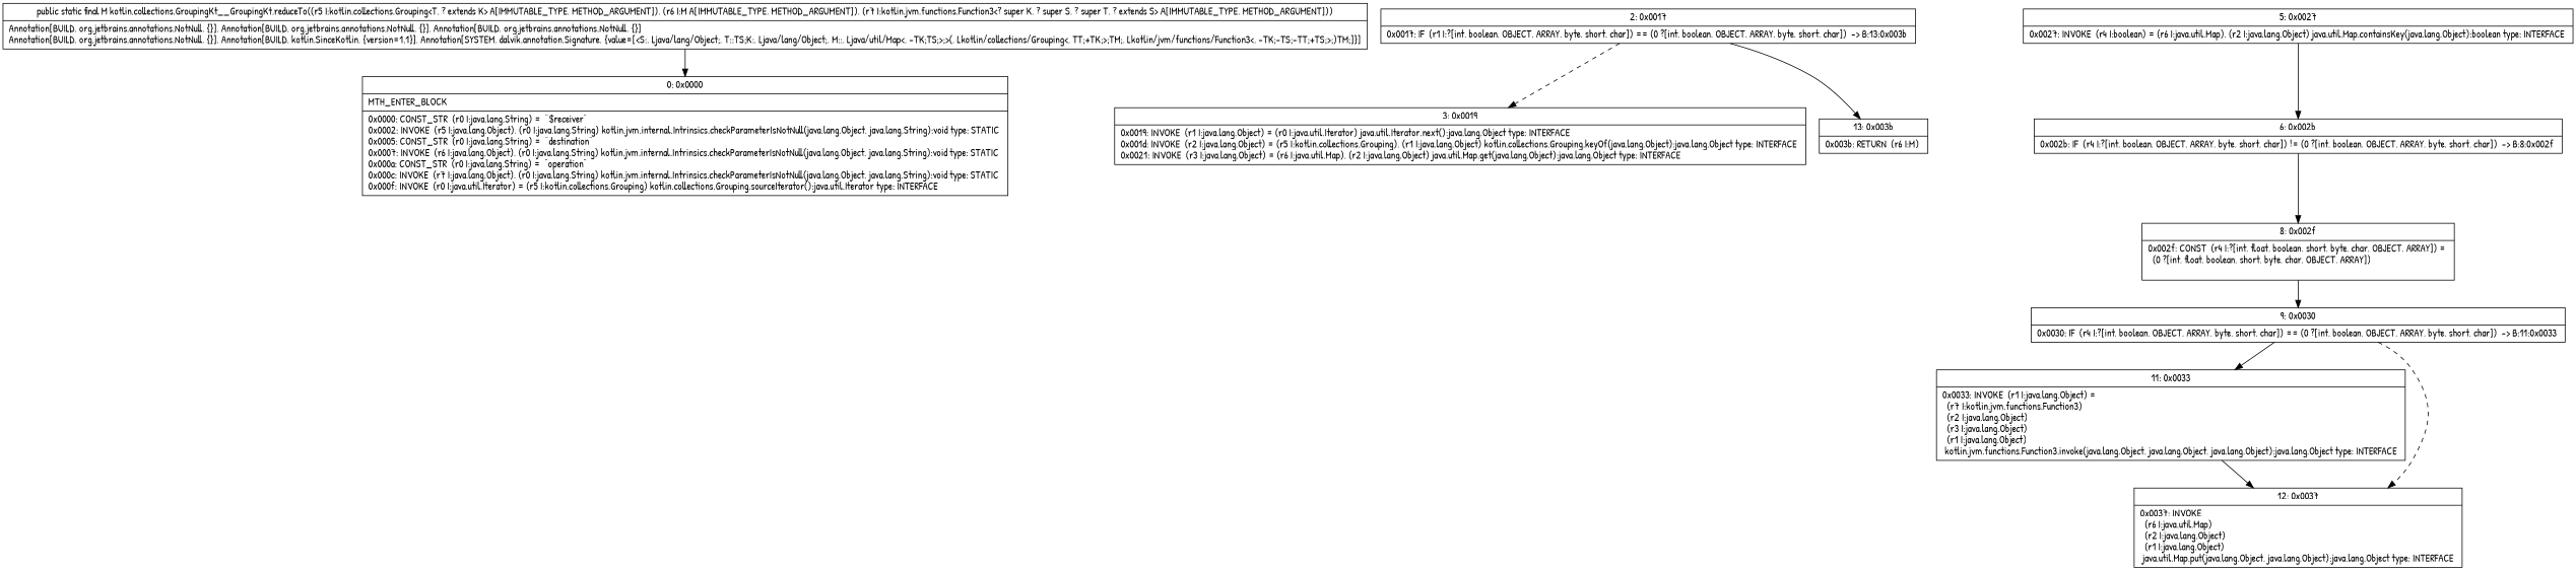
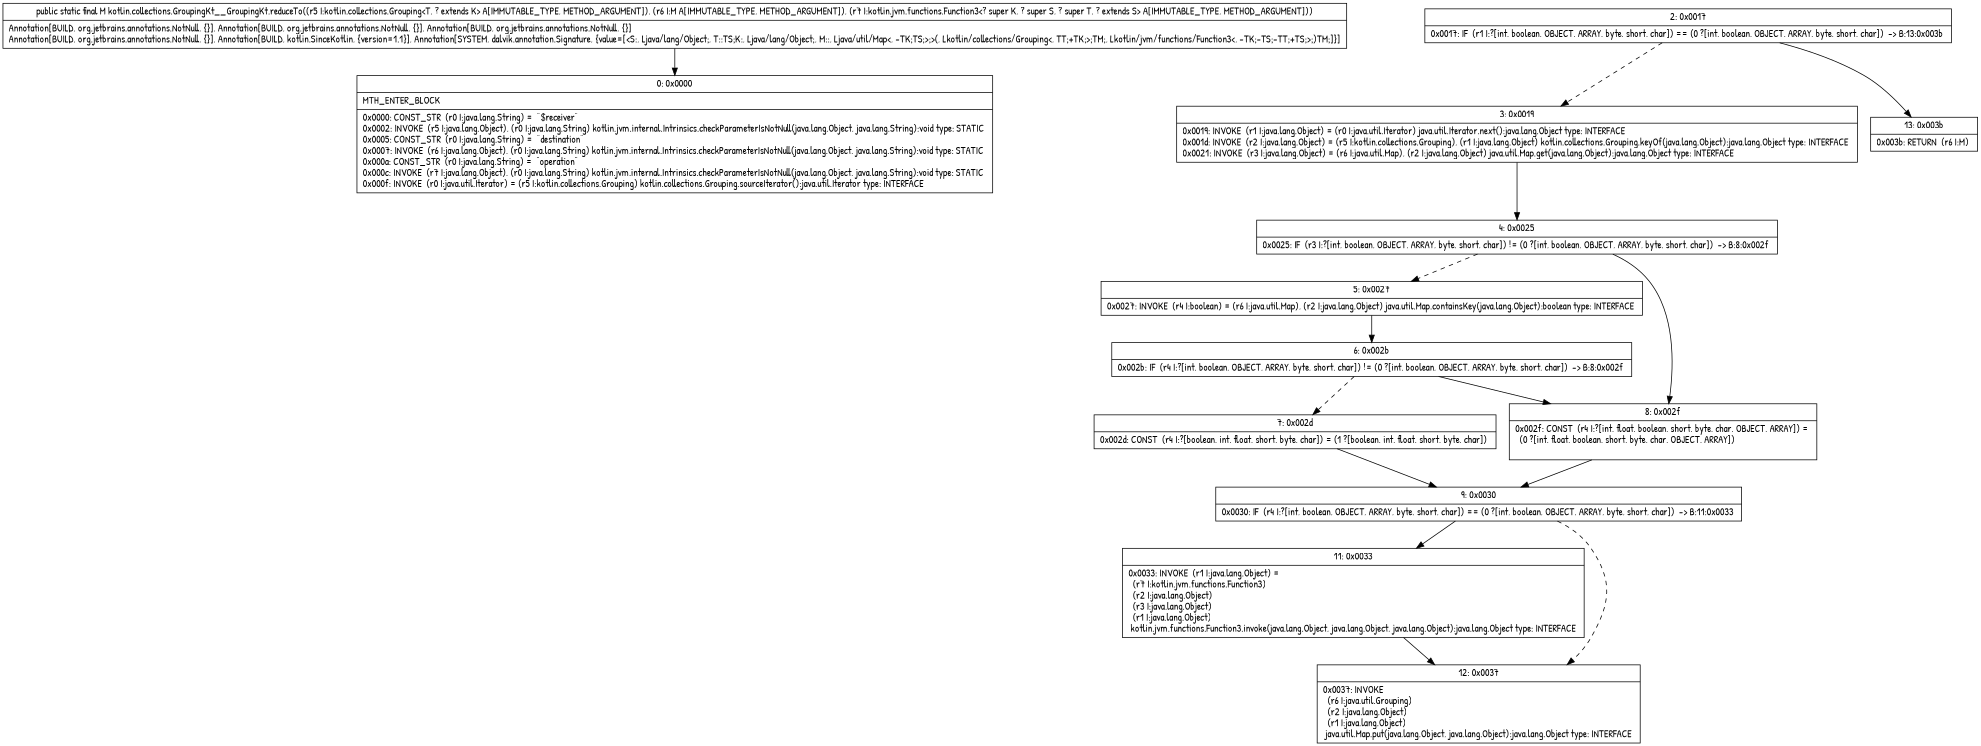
  digraph {
    fontname="Patrick Hand"
    node [fontname="Patrick Hand" shape=record]
    edge [fontname="Patrick Hand"]
    n1 [label="{0\:\ 0x0000|MTH_ENTER_BLOCK\l|0x0000: CONST_STR  (r0 I:java.lang.String) =  \"$receiver\" \l0x0002: INVOKE  (r5 I:java.lang.Object), (r0 I:java.lang.String) kotlin.jvm.internal.Intrinsics.checkParameterIsNotNull(java.lang.Object, java.lang.String):void type: STATIC \l0x0005: CONST_STR  (r0 I:java.lang.String) =  \"destination\" \l0x0007: INVOKE  (r6 I:java.lang.Object), (r0 I:java.lang.String) kotlin.jvm.internal.Intrinsics.checkParameterIsNotNull(java.lang.Object, java.lang.String):void type: STATIC \l0x000a: CONST_STR  (r0 I:java.lang.String) =  \"operation\" \l0x000c: INVOKE  (r7 I:java.lang.Object), (r0 I:java.lang.String) kotlin.jvm.internal.Intrinsics.checkParameterIsNotNull(java.lang.Object, java.lang.String):void type: STATIC \l0x000f: INVOKE  (r0 I:java.util.Iterator) = (r5 I:kotlin.collections.Grouping) kotlin.collections.Grouping.sourceIterator():java.util.Iterator type: INTERFACE \l}"]
    n2 [label="{2\:\ 0x0017|0x0017: IF  (r1 I:?[int, boolean, OBJECT, ARRAY, byte, short, char]) == (0 ?[int, boolean, OBJECT, ARRAY, byte, short, char])  \-\> B:13:0x003b \l}"]
    n3 [label="{3\:\ 0x0019|0x0019: INVOKE  (r1 I:java.lang.Object) = (r0 I:java.util.Iterator) java.util.Iterator.next():java.lang.Object type: INTERFACE \l0x001d: INVOKE  (r2 I:java.lang.Object) = (r5 I:kotlin.collections.Grouping), (r1 I:java.lang.Object) kotlin.collections.Grouping.keyOf(java.lang.Object):java.lang.Object type: INTERFACE \l0x0021: INVOKE  (r3 I:java.lang.Object) = (r6 I:java.util.Map), (r2 I:java.lang.Object) java.util.Map.get(java.lang.Object):java.lang.Object type: INTERFACE \l}"]
    n4 [label="{13\:\ 0x003b|0x003b: RETURN  (r6 I:M) \l}"]
+   n5 [label="{4\:\ 0x0025|0x0025: IF  (r3 I:?[int, boolean, OBJECT, ARRAY, byte, short, char]) != (0 ?[int, boolean, OBJECT, ARRAY, byte, short, char])  \-\> B:8:0x002f \l}"]
    n6 [label="{5\:\ 0x0027|0x0027: INVOKE  (r4 I:boolean) = (r6 I:java.util.Map), (r2 I:java.lang.Object) java.util.Map.containsKey(java.lang.Object):boolean type: INTERFACE \l}"]
    n7 [label="{8\:\ 0x002f|0x002f: CONST  (r4 I:?[int, float, boolean, short, byte, char, OBJECT, ARRAY]) = \l  (0 ?[int, float, boolean, short, byte, char, OBJECT, ARRAY])\l \l}"]
    n8 [label="{6\:\ 0x002b|0x002b: IF  (r4 I:?[int, boolean, OBJECT, ARRAY, byte, short, char]) != (0 ?[int, boolean, OBJECT, ARRAY, byte, short, char])  \-\> B:8:0x002f \l}"]
    n9 [label="{9\:\ 0x0030|0x0030: IF  (r4 I:?[int, boolean, OBJECT, ARRAY, byte, short, char]) == (0 ?[int, boolean, OBJECT, ARRAY, byte, short, char])  \-\> B:11:0x0033 \l}"]
+   n10 [label="{7\:\ 0x002d|0x002d: CONST  (r4 I:?[boolean, int, float, short, byte, char]) = (1 ?[boolean, int, float, short, byte, char]) \l}"]
    n11 [label="{11\:\ 0x0033|0x0033: INVOKE  (r1 I:java.lang.Object) = \l  (r7 I:kotlin.jvm.functions.Function3)\l  (r2 I:java.lang.Object)\l  (r3 I:java.lang.Object)\l  (r1 I:java.lang.Object)\l kotlin.jvm.functions.Function3.invoke(java.lang.Object, java.lang.Object, java.lang.Object):java.lang.Object type: INTERFACE \l}"]
-   n12 [label="{12\:\ 0x0037|0x0037: INVOKE  \l  (r6 I:java.util.Map)\l  (r2 I:java.lang.Object)\l  (r1 I:java.lang.Object)\l java.util.Map.put(java.lang.Object, java.lang.Object):java.lang.Object type: INTERFACE \l}"]
+   n12 [label="{12\:\ 0x0037|0x0037: INVOKE  \l  (r6 I:java.util.Grouping)\l  (r2 I:java.lang.Object)\l  (r1 I:java.lang.Object)\l java.util.Map.put(java.lang.Object, java.lang.Object):java.lang.Object type: INTERFACE \l}"]
    n13 [label="{public static final M kotlin.collections.GroupingKt__GroupingKt.reduceTo((r5 I:kotlin.collections.Grouping\<T, ? extends K\> A[IMMUTABLE_TYPE, METHOD_ARGUMENT]), (r6 I:M A[IMMUTABLE_TYPE, METHOD_ARGUMENT]), (r7 I:kotlin.jvm.functions.Function3\<? super K, ? super S, ? super T, ? extends S\> A[IMMUTABLE_TYPE, METHOD_ARGUMENT]))  | Annotation[BUILD, org.jetbrains.annotations.NotNull, \{\}], Annotation[BUILD, org.jetbrains.annotations.NotNull, \{\}], Annotation[BUILD, org.jetbrains.annotations.NotNull, \{\}]\lAnnotation[BUILD, org.jetbrains.annotations.NotNull, \{\}], Annotation[BUILD, kotlin.SinceKotlin, \{version=1.1\}], Annotation[SYSTEM, dalvik.annotation.Signature, \{value=[\<S:, Ljava\/lang\/Object;, T::TS;K:, Ljava\/lang\/Object;, M::, Ljava\/util\/Map\<, \-TK;TS;\>;\>(, Lkotlin\/collections\/Grouping\<, TT;+TK;\>;TM;, Lkotlin\/jvm\/functions\/Function3\<, \-TK;\-TS;\-TT;+TS;\>;)TM;]\}]\l}"]
    n2 -> n3 [style=dashed]
    n2 -> n4
+   n3 -> n5
+   n5 -> n6 [style=dashed]
+   n5 -> n7
    n6 -> n8
    n7 -> n9
    n8 -> n7
+   n8 -> n10 [style=dashed]
    n9 -> n11
    n9 -> n12 [style=dashed]
+   n10 -> n9
    n11 -> n12
    n13 -> n1
  }
